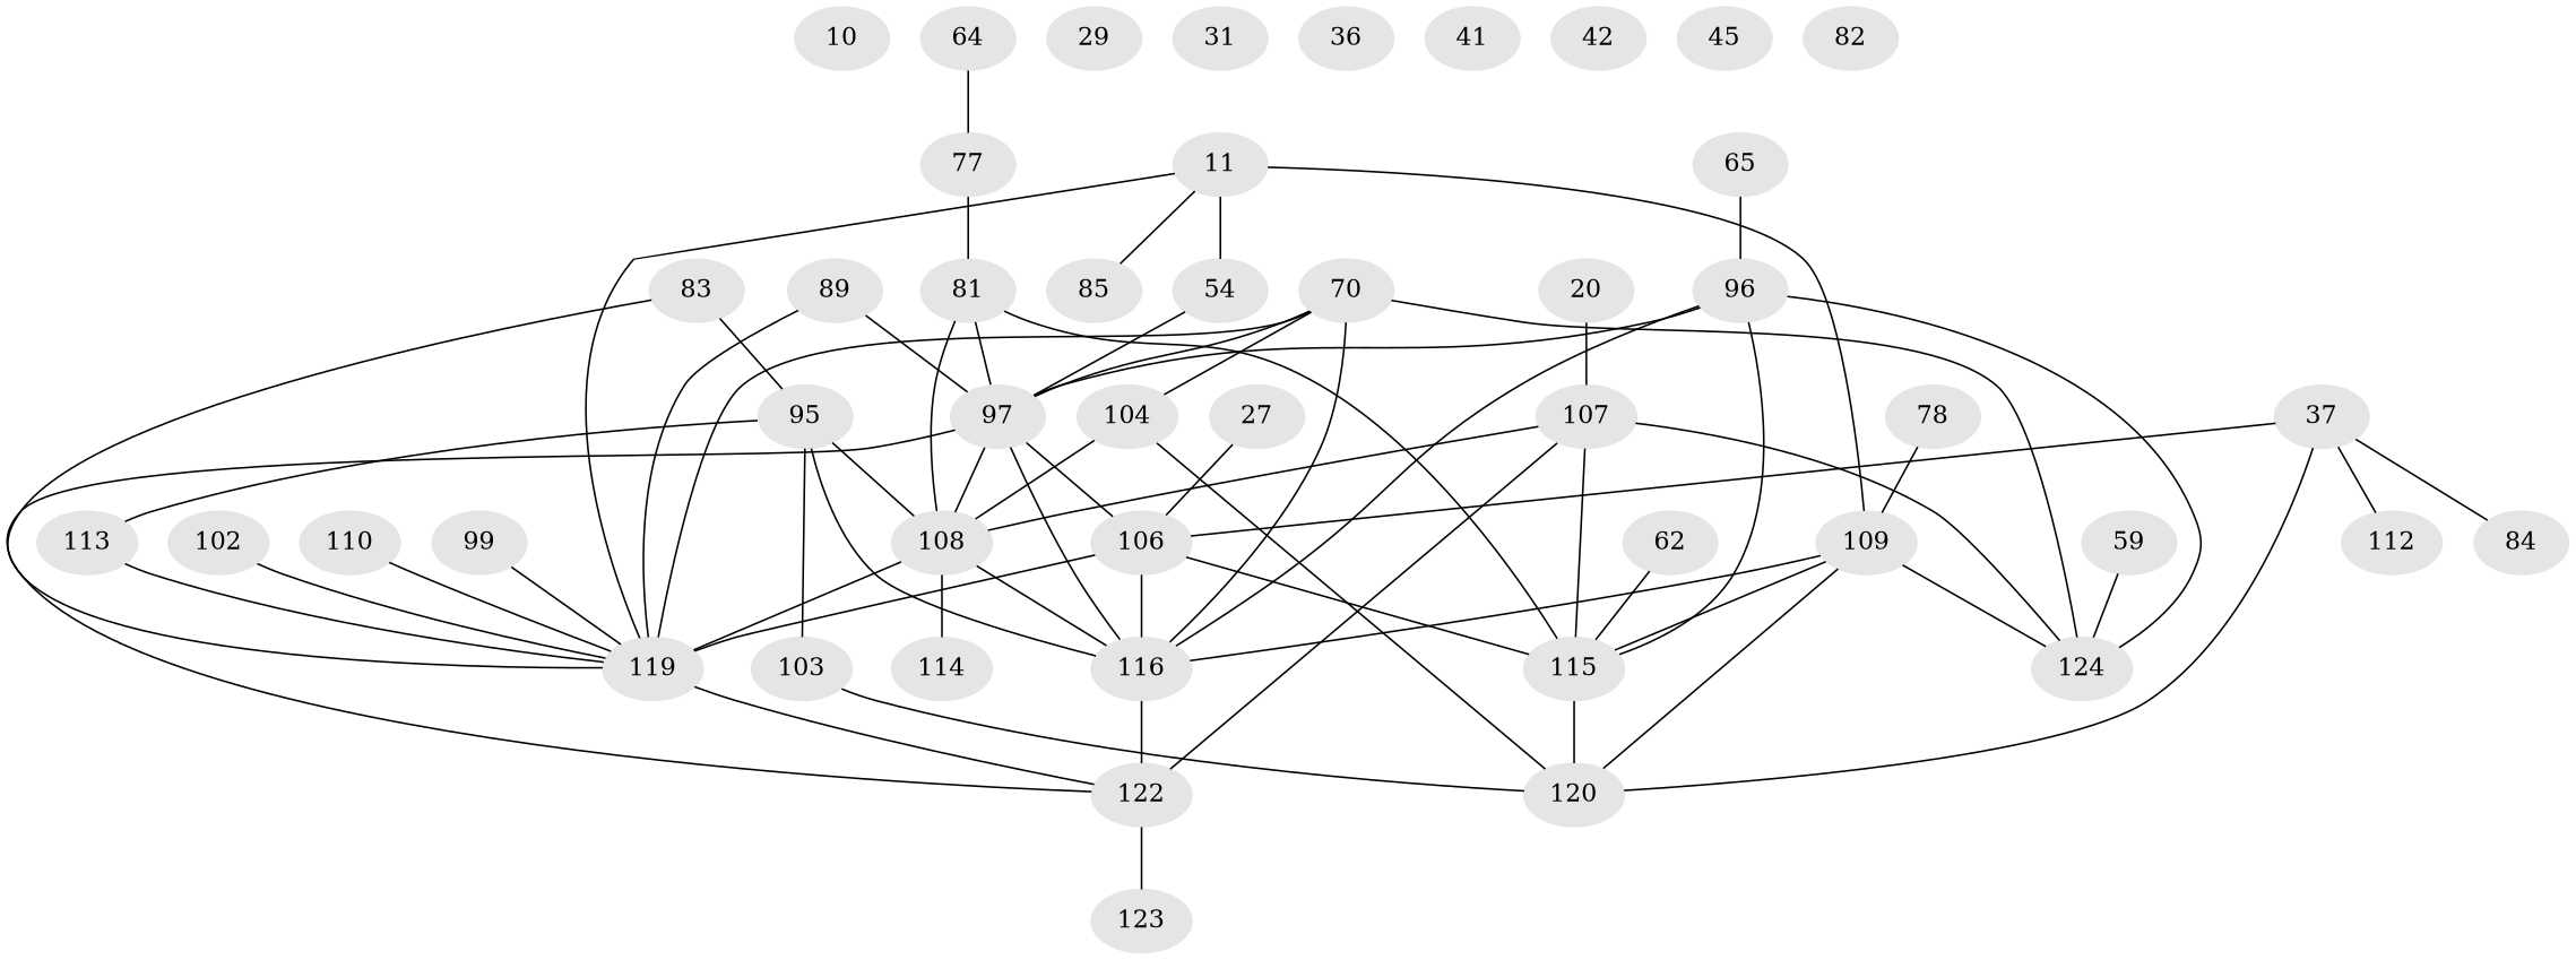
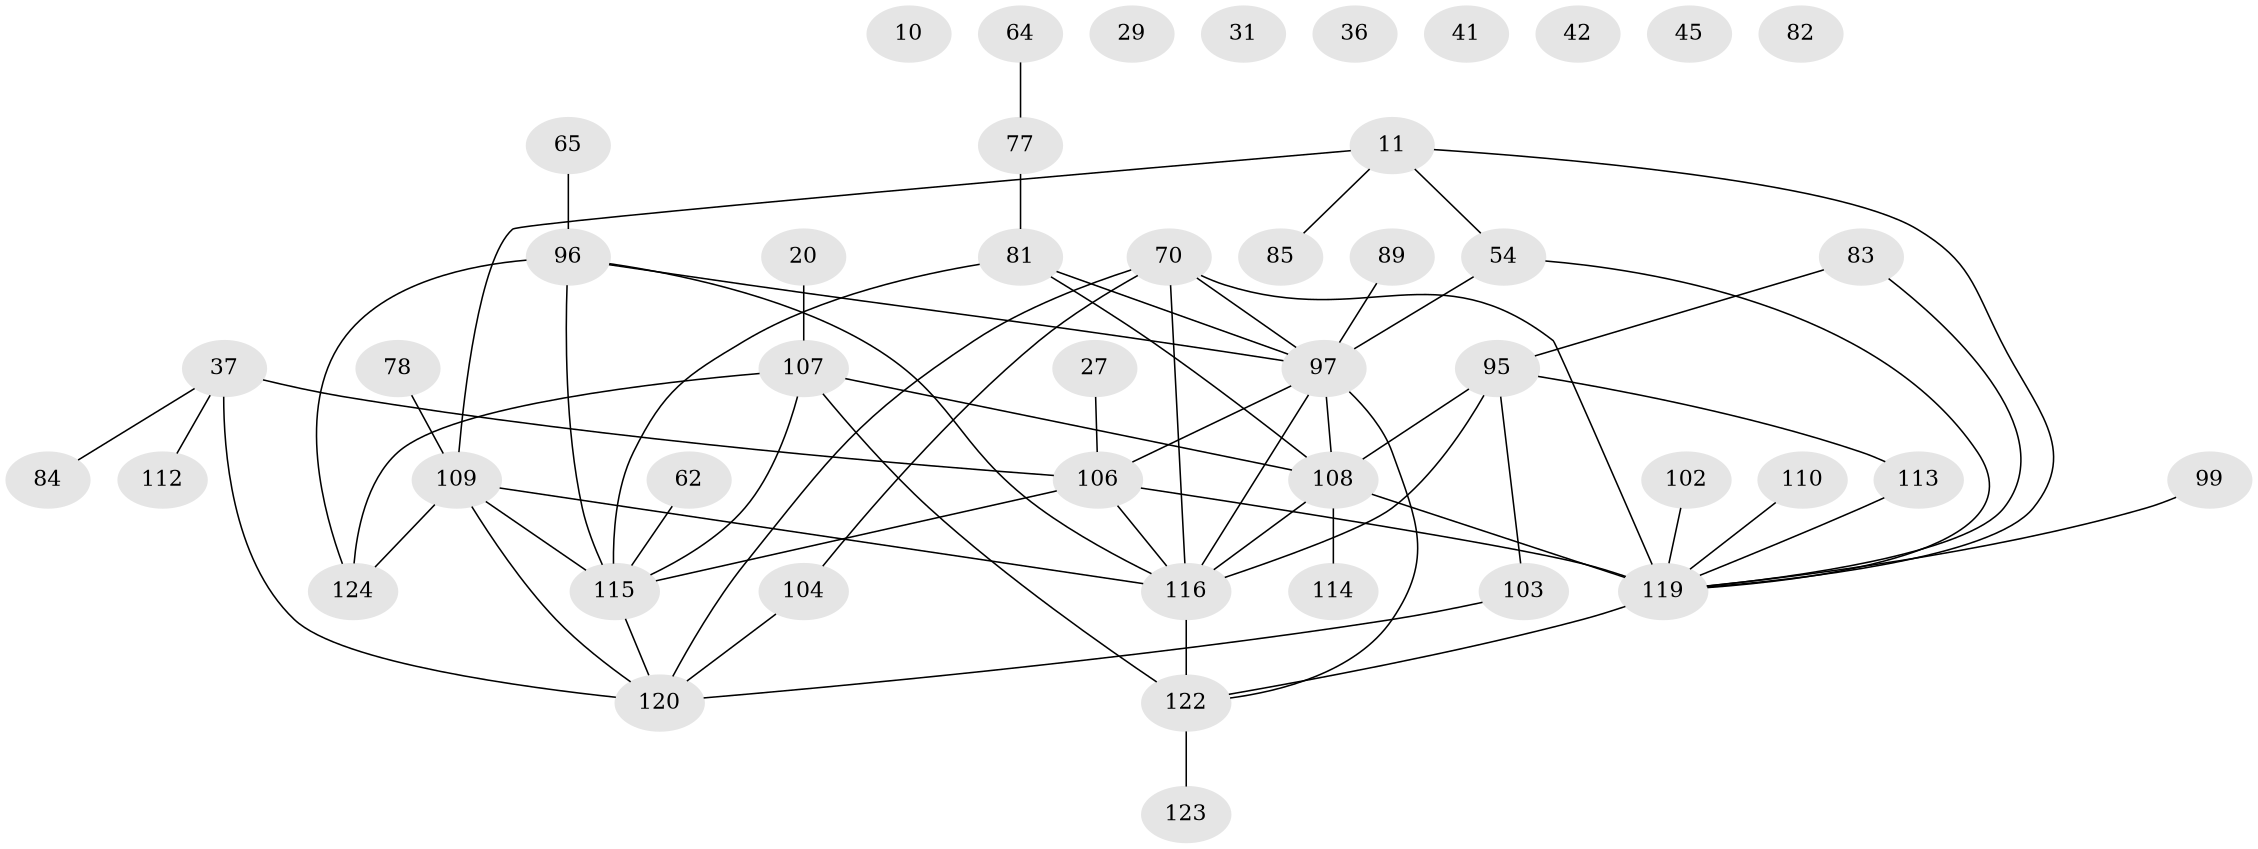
  graph {
    node [color=gray90 style=filled]
    10
    54 [super="+26"]
    119 [super="+92"]
    97 [super="+61+28+66+76+71"]
    11
    85
    109 [super="+51+98"]
    120 [super="+1+100"]
    124 [super="+121"]
    115 [super="+74+87"]
    116 [super="+19+91+93+105"]
    122 [super="+68+118+117"]
    106 [super="+16+79"]
    107 [super="+67"]
    20
    108 [super="+47+53+44+101"]
    27 [super="+21"]
    29
    31
    36
    37
    84
    112 [super="+12+23+49"]
    41
    42
    45
-   59
    62
    70 [super="+55"]
    104
    64
    77
    96 [super="+13"]
    65
    81 [super="+5+25+35"]
    78
    103 [super="+69"]
    114
    82
    83 [super="+58"]
    95 [super="+46"]
    113 [super="+111"]
    89
    123
    99
    102
    110
-   89 -- 119
+   54 -- 119
    54 -- 97
    119 -- 122 [weight=2]
    97 -- 116
    97 -- 122
    97 -- 106 [weight=2]
    97 -- 108
    11 -- 54 [weight=2]
    11 -- 119
    11 -- 85
    11 -- 109 [weight=2]
    109 -- 120 [weight=2]
    109 -- 124
    109 -- 115
    109 -- 116 [weight=4]
    115 -- 120
    116 -- 122 [weight=2]
    122 -- 123
    106 -- 119
    106 -- 115
    106 -- 116
    107 -- 124
    107 -- 115
    107 -- 122 [weight=2]
    107 -- 108 [weight=3]
    20 -- 107
    108 -- 119 [weight=2]
    108 -- 116 [weight=2]
    108 -- 114
    27 -- 106
    37 -- 120
    37 -- 106 [weight=3]
    37 -- 84
    37 -- 112
-   59 -- 124
    62 -- 115
    70 -- 119 [weight=2]
    70 -- 97
-   70 -- 124
+   70 -- 120
    70 -- 116
    70 -- 104
    104 -- 120 [weight=2]
-   104 -- 108
    64 -- 77
    77 -- 81
    96 -- 97
    96 -- 124 [weight=2]
    96 -- 115
    96 -- 116
    65 -- 96
    81 -- 97
    81 -- 115 [weight=2]
    81 -- 108
    78 -- 109
    103 -- 120
    83 -- 119
    83 -- 95
    95 -- 116 [weight=2]
    95 -- 108
    95 -- 103
    95 -- 113
    113 -- 119
    89 -- 97
    99 -- 119
    102 -- 119
    110 -- 119
  }
